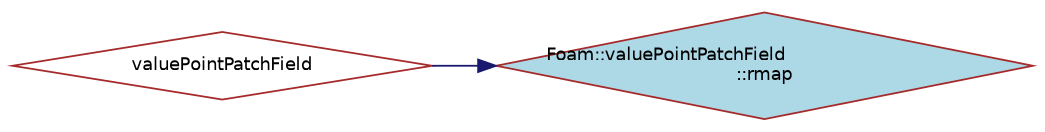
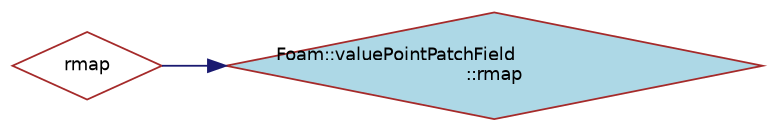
  digraph {
    rankdir=LR
    node [color=brown fontname=Helvetica fontsize=10 shape=diamond style=filled]
-   n1 [fillcolor=white fontcolor=black height=0.2 label=valuePointPatchField width=0.4]
+   n1 [fillcolor=white fontcolor=black height=0.2 label=rmap width=0.4]
    n2 [height=0.2 label="Foam::valuePointPatchField\l::rmap" width=0.4 fillcolor=lightblue]
    n1 -> n2 [color=midnightblue fontname=Helvetica fontsize=10 labelfontname=Helvetica labelfontsize=10 style=solid]
  }
